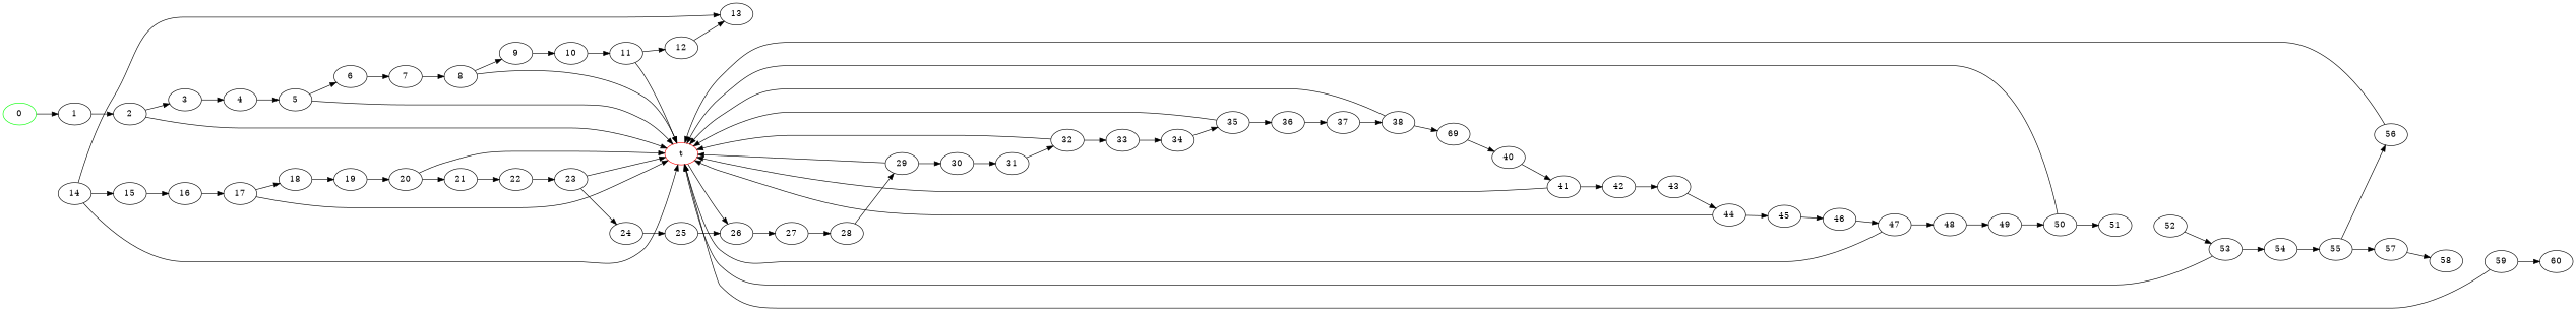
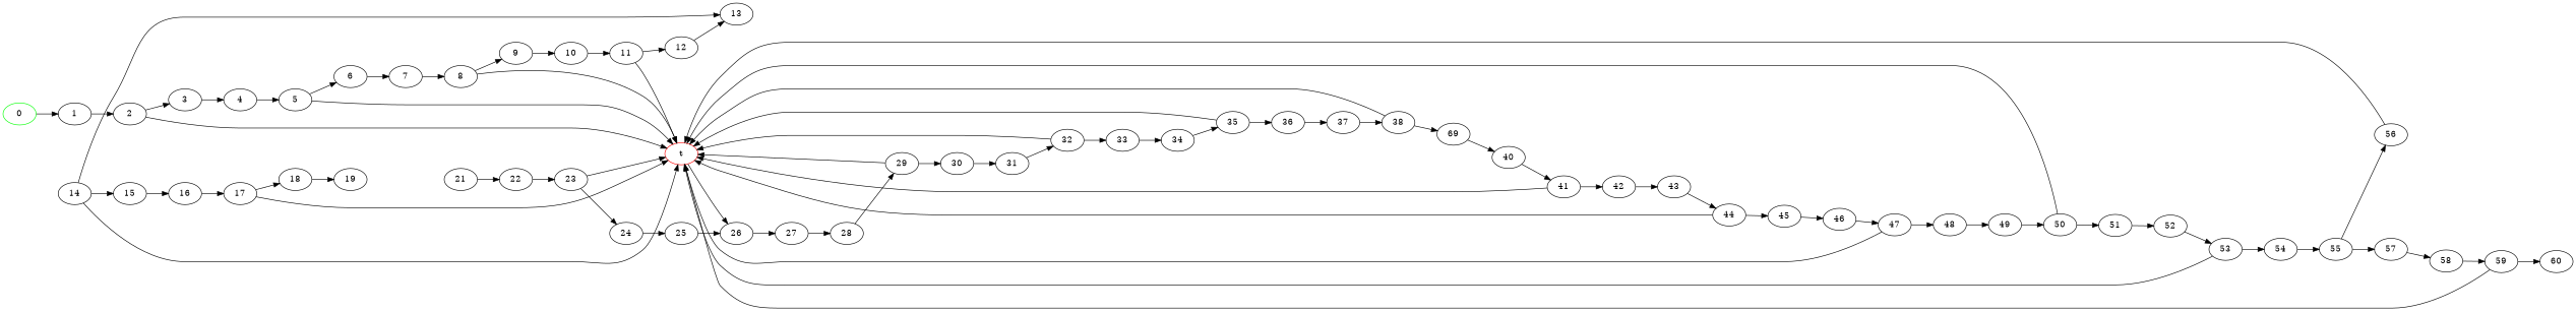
  digraph {
    rankdir=LR
    0 [color=green initial=1]
    1
    2
    t [color=red final=1]
    26
    3
    4
    5
    6
    7
    8
    9
    10
    11
    12
    13
    14
    15
    16
    17
    18
    19
-   20
    21
    22
    23
    24
    25
    27
    28
    29
    30
    31
    32
    33
    34
    35
    36
    37
    38
    n41 [label=69]
    40
    41
    42
    43
    44
    45
    46
    47
    48
    49
    50
    51
    52
    53
    54
    55
    56
    57
    58
    59
    60
    0 -> 1
    1 -> 2
    2 -> t
    2 -> 3
    t -> 26
    26 -> 27
    3 -> 4
    4 -> 5
    5 -> t
    5 -> 6
    6 -> 7
    7 -> 8
    8 -> t
    8 -> 9
    9 -> 10
    10 -> 11
    11 -> t
    11 -> 12
    12 -> 13
    14 -> t
    14 -> 13
    14 -> 15
    15 -> 16
    16 -> 17
    17 -> t
    17 -> 18
    18 -> 19
-   19 -> 20
-   20 -> t
-   20 -> 21
    21 -> 22
    22 -> 23
    23 -> t
    23 -> 24
    24 -> 25
    25 -> 26
    27 -> 28
    28 -> 29
    29 -> t
    29 -> 30
    30 -> 31
    31 -> 32
    32 -> t
    32 -> 33
    33 -> 34
    34 -> 35
    35 -> t
    35 -> 36
    36 -> 37
    37 -> 38
    38 -> t
    38 -> n41
    n41 -> 40
    40 -> 41
    41 -> t
    41 -> 42
    42 -> 43
    43 -> 44
    44 -> t
    44 -> 45
    45 -> 46
    46 -> 47
    47 -> t
    47 -> 48
    48 -> 49
    49 -> 50
    50 -> t
    50 -> 51
+   51 -> 52
    52 -> 53
    53 -> t
    53 -> 54
    54 -> 55
    55 -> 56
    55 -> 57
    56 -> t
    57 -> 58
+   58 -> 59
    59 -> t
    59 -> 60
  }
